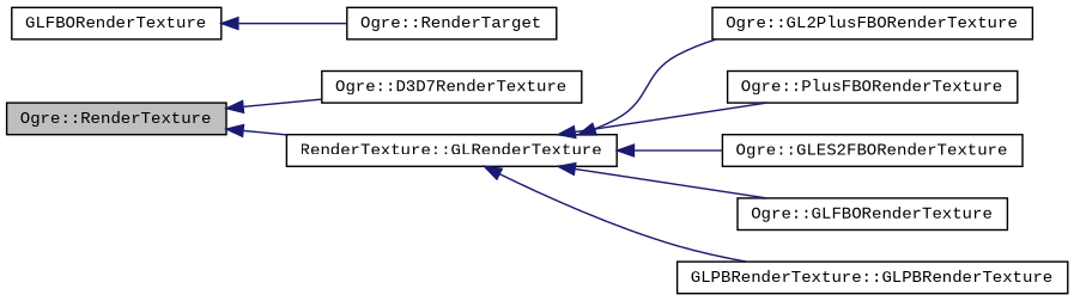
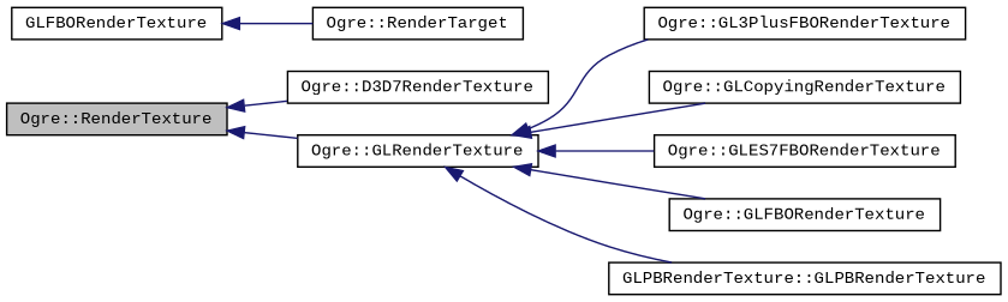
  digraph {
    fontname="Liberation Mono"
    rankdir=LR
    node [color=black fontname="Liberation Mono" fontsize=10 shape=record]
    edge [color=midnightblue dir=back fontname="Liberation Mono" fontsize=10 labelfontname=Helvetica labelfontsize=10 style=solid]
    n1 [fillcolor=grey75 fontcolor=black height=0.2 label="Ogre::RenderTexture" style=filled width=0.4]
    n2 [height=0.2 label="Ogre::D3D7RenderTexture" width=0.4]
-   n3 [height=0.2 label="RenderTexture::GLRenderTexture" width=0.4]
-   n4 [height=0.2 label="Ogre::GL2PlusFBORenderTexture" width=0.4]
-   n5 [height=0.2 label="Ogre::PlusFBORenderTexture" width=0.4]
-   n6 [height=0.2 label="Ogre::GLES2FBORenderTexture" width=0.4]
+   n3 [height=0.2 label="Ogre::GLRenderTexture" width=0.4]
+   n4 [height=0.2 label="Ogre::GL3PlusFBORenderTexture" width=0.4]
+   n5 [height=0.2 label="Ogre::GLCopyingRenderTexture" width=0.4]
+   n6 [height=0.2 label="Ogre::GLES7FBORenderTexture" width=0.4]
    n7 [height=0.2 label="Ogre::GLFBORenderTexture" width=0.4]
    n8 [height=0.2 label="GLPBRenderTexture::GLPBRenderTexture" width=0.4]
    n9 [height=0.2 label="Ogre::RenderTarget" width=0.4]
    n10 [height=0.2 label=GLFBORenderTexture width=0.4]
    n1 -> n2
    n1 -> n3
    n3 -> n4
    n3 -> n5
    n3 -> n6
    n3 -> n7
    n3 -> n8
    n10 -> n9
  }
